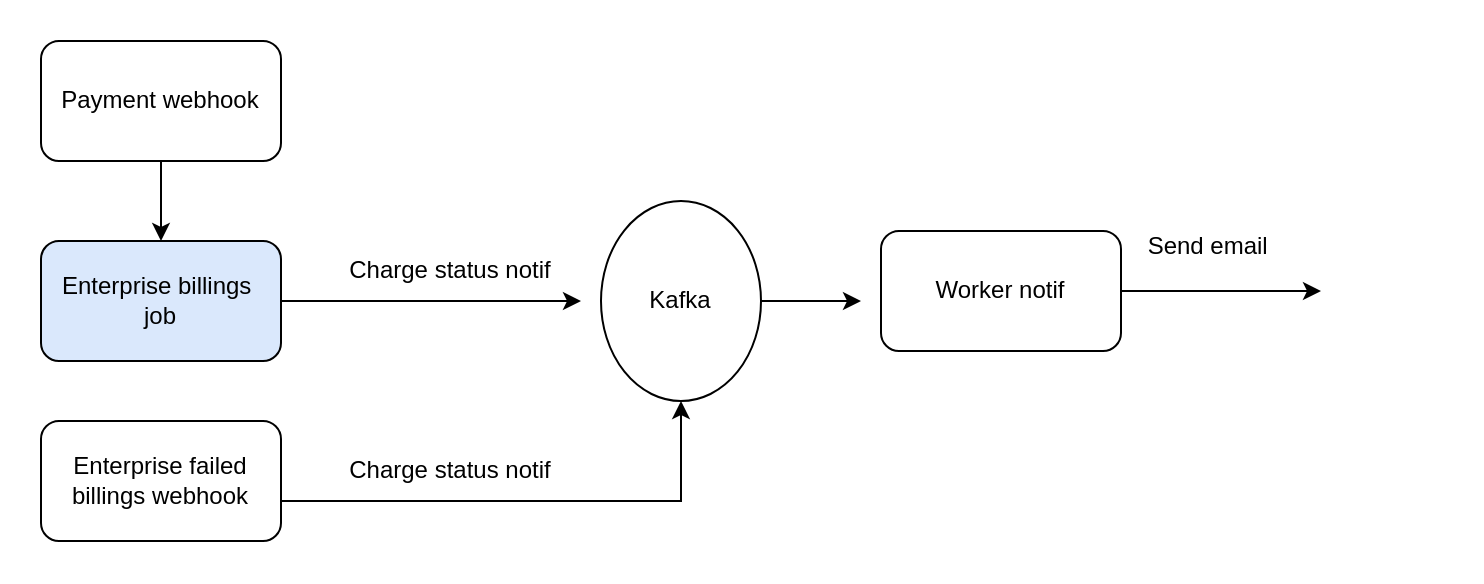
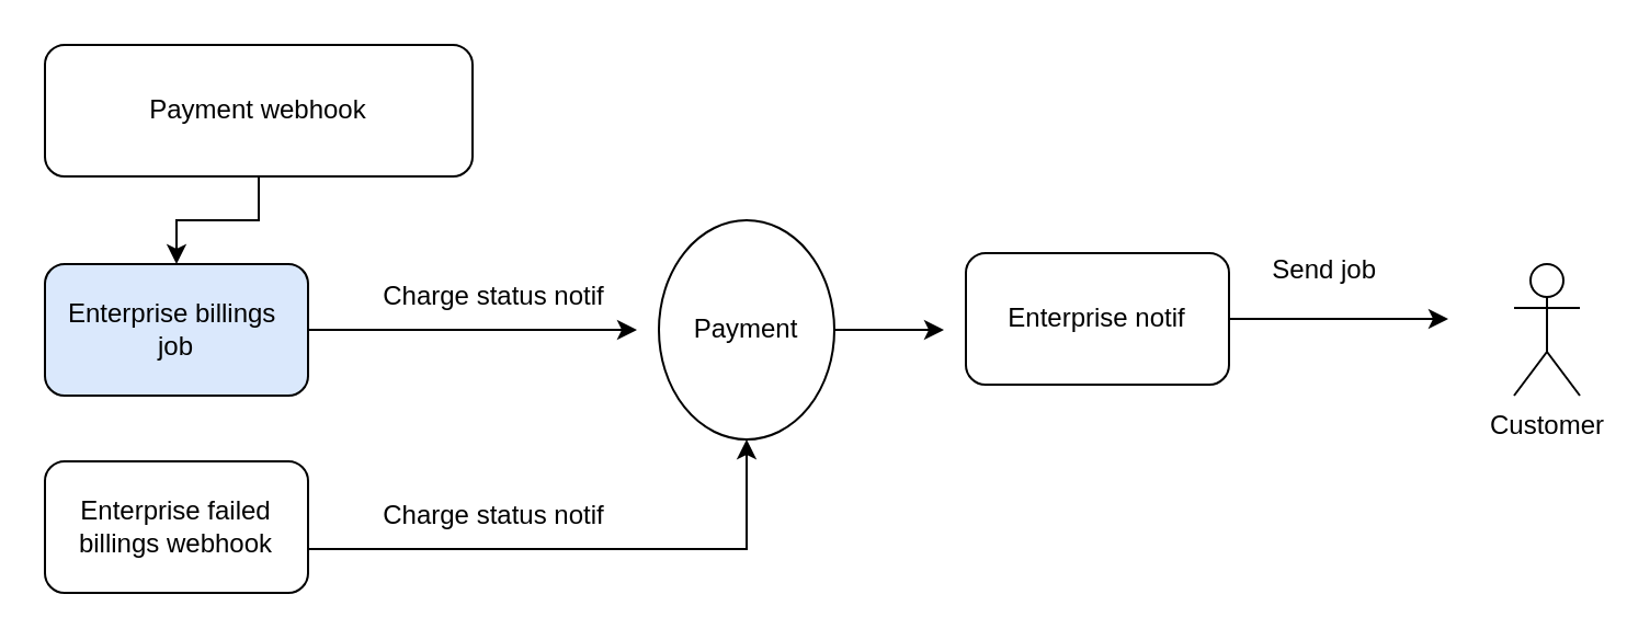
  <mxCell id="0" />
  <mxCell id="1" parent="0" />
  <mxCell id="2" style="edgeStyle=orthogonalEdgeStyle;rounded=0;orthogonalLoop=1;jettySize=auto;html=1;" edge="1" parent="1" source="3" target="6"><mxGeometry relative="1" as="geometry" /></mxCell>
- <mxCell id="3" value="Payment webhook" style="rounded=1;whiteSpace=wrap;html=1;" vertex="1" parent="1"><mxGeometry x="20" y="20" width="120" height="60" as="geometry" /></mxCell>
+ <mxCell id="3" value="Payment webhook" style="rounded=1;whiteSpace=wrap;html=1;" vertex="1" parent="1"><mxGeometry x="20" y="20" width="195" height="60" as="geometry" /></mxCell>
  <mxCell id="4" style="edgeStyle=orthogonalEdgeStyle;rounded=0;orthogonalLoop=1;jettySize=auto;html=1;" edge="1" parent="1" source="5"><mxGeometry relative="1" as="geometry"><mxPoint x="430" y="150" as="targetPoint" /></mxGeometry></mxCell>
- <mxCell id="5" value="Kafka" style="ellipse;whiteSpace=wrap;html=1;" vertex="1" parent="1"><mxGeometry x="300" y="100" width="80" height="100" as="geometry" /></mxCell>
+ <mxCell id="5" value="Payment" style="ellipse;whiteSpace=wrap;html=1;" vertex="1" parent="1"><mxGeometry x="300" y="100" width="80" height="100" as="geometry" /></mxCell>
  <mxCell id="6" value="Enterprise billings&amp;nbsp;&lt;div&gt;job&lt;/div&gt;" style="rounded=1;whiteSpace=wrap;html=1;fillColor=#dae8fc;" vertex="1" parent="1"><mxGeometry x="20" y="120" width="120" height="60" as="geometry" /></mxCell>
  <mxCell id="7" style="edgeStyle=orthogonalEdgeStyle;rounded=0;orthogonalLoop=1;jettySize=auto;html=1;" edge="1" parent="1" source="8"><mxGeometry relative="1" as="geometry"><mxPoint x="340" y="200" as="targetPoint" /><Array as="points"><mxPoint x="340" y="250" /></Array></mxGeometry></mxCell>
  <mxCell id="8" value="Enterprise failed&lt;div&gt;billings webhook&lt;/div&gt;" style="rounded=1;whiteSpace=wrap;html=1;" vertex="1" parent="1"><mxGeometry x="20" y="210" width="120" height="60" as="geometry" /></mxCell>
  <mxCell id="9" style="edgeStyle=orthogonalEdgeStyle;rounded=0;orthogonalLoop=1;jettySize=auto;html=1;exitX=0.5;exitY=1;exitDx=0;exitDy=0;" edge="1" parent="1" source="5" target="5"><mxGeometry relative="1" as="geometry" /></mxCell>
  <mxCell id="10" value="" style="endArrow=classic;html=1;rounded=0;exitX=1;exitY=0.5;exitDx=0;exitDy=0;" edge="1" parent="1" source="6"><mxGeometry width="50" height="50" relative="1" as="geometry"><mxPoint x="370" y="550" as="sourcePoint" /><mxPoint x="290" y="150" as="targetPoint" /></mxGeometry></mxCell>
  <mxCell id="11" value="Charge status notif" style="text;html=1;align=center;verticalAlign=middle;whiteSpace=wrap;rounded=0;" vertex="1" parent="1"><mxGeometry x="170" y="120" width="110" height="30" as="geometry" /></mxCell>
  <mxCell id="12" value="Charge status notif" style="text;html=1;align=center;verticalAlign=middle;whiteSpace=wrap;rounded=0;" vertex="1" parent="1"><mxGeometry x="170" y="220" width="110" height="30" as="geometry" /></mxCell>
  <mxCell id="13" style="edgeStyle=orthogonalEdgeStyle;rounded=0;orthogonalLoop=1;jettySize=auto;html=1;" edge="1" parent="1" source="14"><mxGeometry relative="1" as="geometry"><mxPoint x="660" y="145" as="targetPoint" /></mxGeometry></mxCell>
- <mxCell id="14" value="Worker notif" style="rounded=1;whiteSpace=wrap;html=1;" vertex="1" parent="1"><mxGeometry x="440" y="115" width="120" height="60" as="geometry" /></mxCell>
- <mxCell id="15" value="Send email&amp;nbsp;" style="text;html=1;align=center;verticalAlign=middle;resizable=0;points=[];autosize=1;strokeColor=none;fillColor=none;" vertex="1" parent="1"><mxGeometry x="560" y="108" width="90" height="30" as="geometry" /></mxCell>
+ <mxCell id="14" value="Enterprise notif" style="rounded=1;whiteSpace=wrap;html=1;" vertex="1" parent="1"><mxGeometry x="440" y="115" width="120" height="60" as="geometry" /></mxCell>
+ <mxCell id="15" value="Send job&amp;nbsp;" style="text;html=1;align=center;verticalAlign=middle;resizable=0;points=[];autosize=1;strokeColor=none;fillColor=none;" vertex="1" parent="1"><mxGeometry x="560" y="108" width="90" height="30" as="geometry" /></mxCell>
+ <mxCell id="16" value="Customer" style="shape=umlActor;verticalLabelPosition=bottom;verticalAlign=top;html=1;outlineConnect=0;" vertex="1" parent="1"><mxGeometry x="690" y="120" width="30" height="60" as="geometry" /></mxCell>
